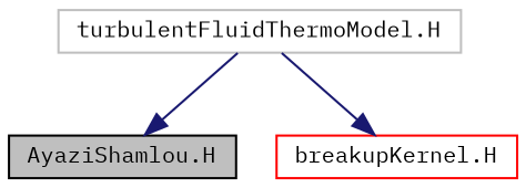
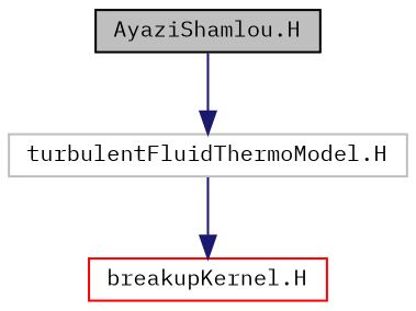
  digraph {
    fontname="IBM Plex Mono"
    node [fontname="IBM Plex Mono" fontsize=10 shape=record]
    edge [color=midnightblue fontname="IBM Plex Mono" fontsize=10 labelfontname=Helvetica labelfontsize=10 style=solid]
    n1 [color=black fillcolor=grey75 fontcolor=black height=0.2 label="AyaziShamlou.H" style=filled width=0.4]
    n2 [color=grey75 height=0.2 label="turbulentFluidThermoModel.H" width=0.4]
    n3 [color=red height=0.2 label="breakupKernel.H" width=0.4]
-   n2 -> n1
+   n1 -> n2
    n2 -> n3
  }
